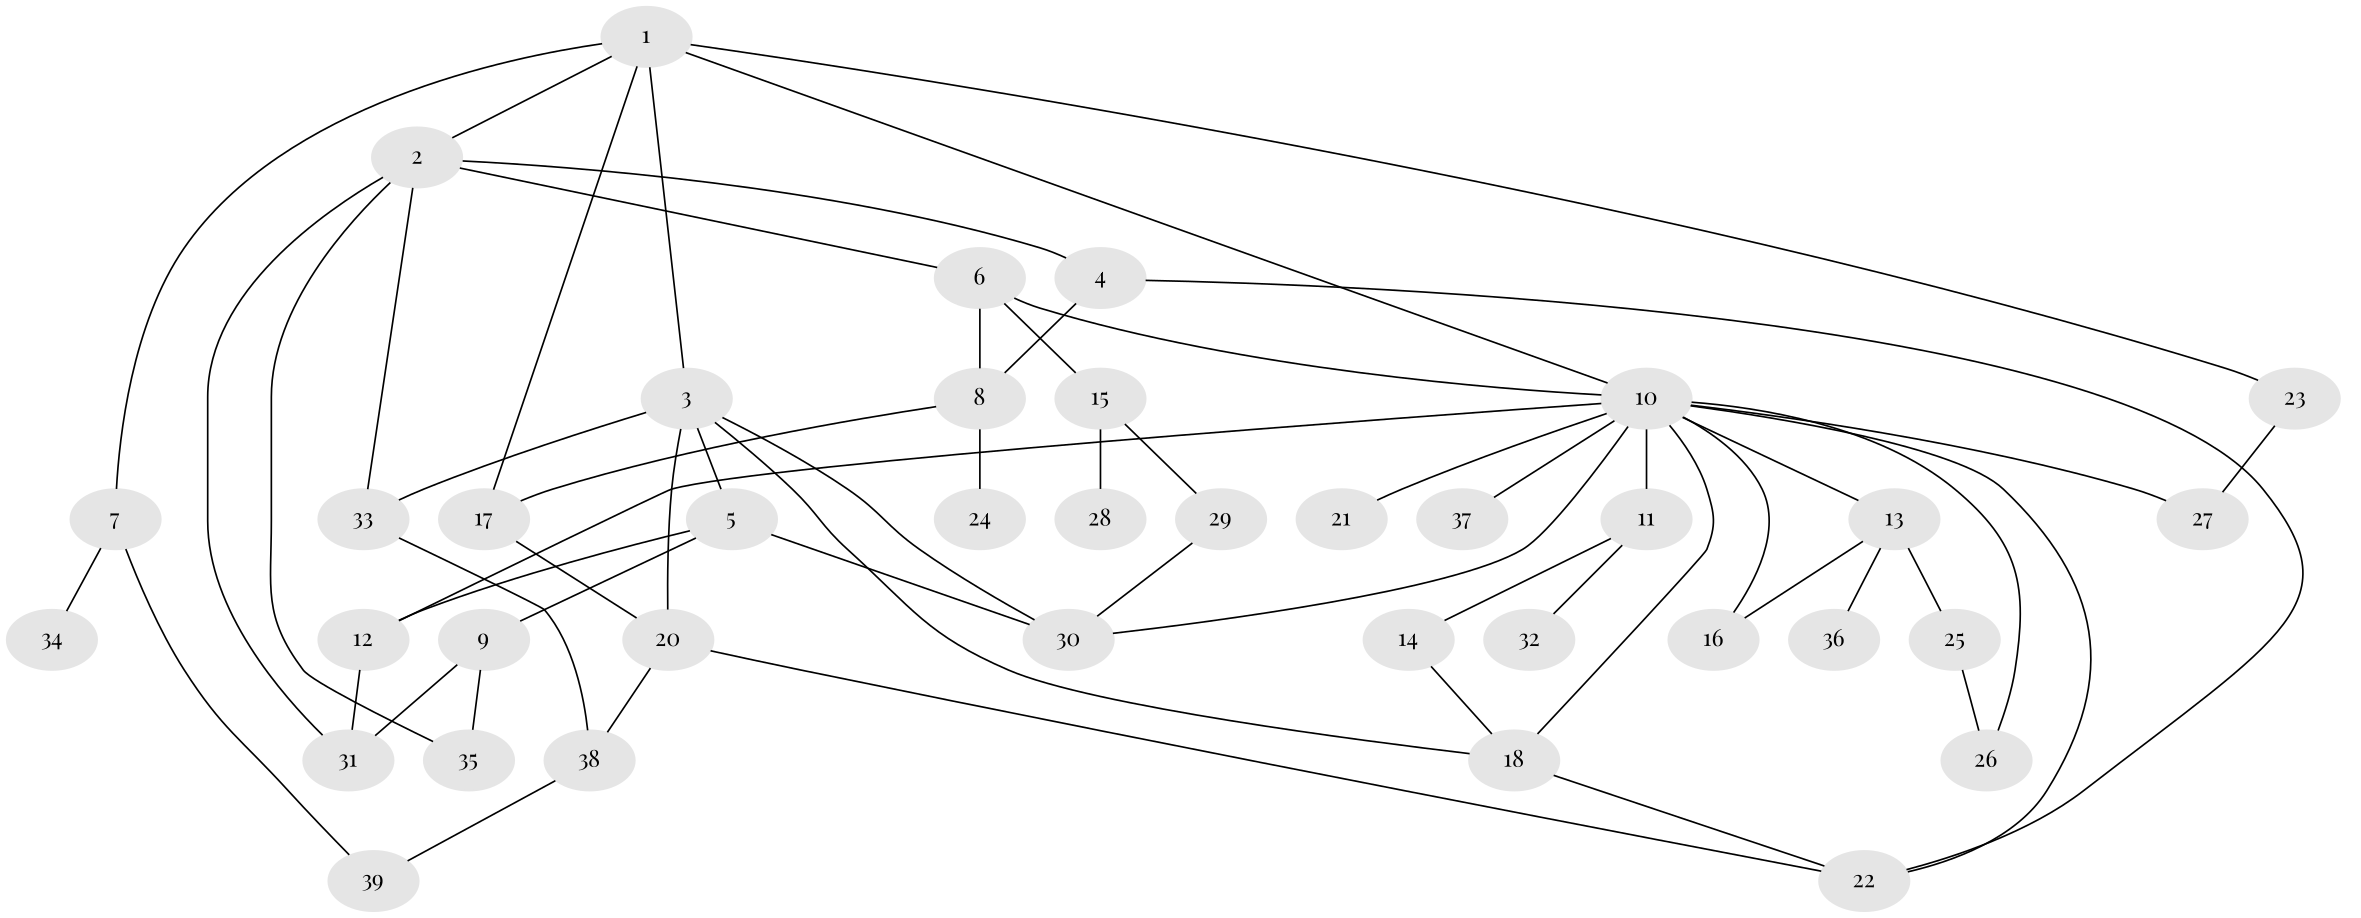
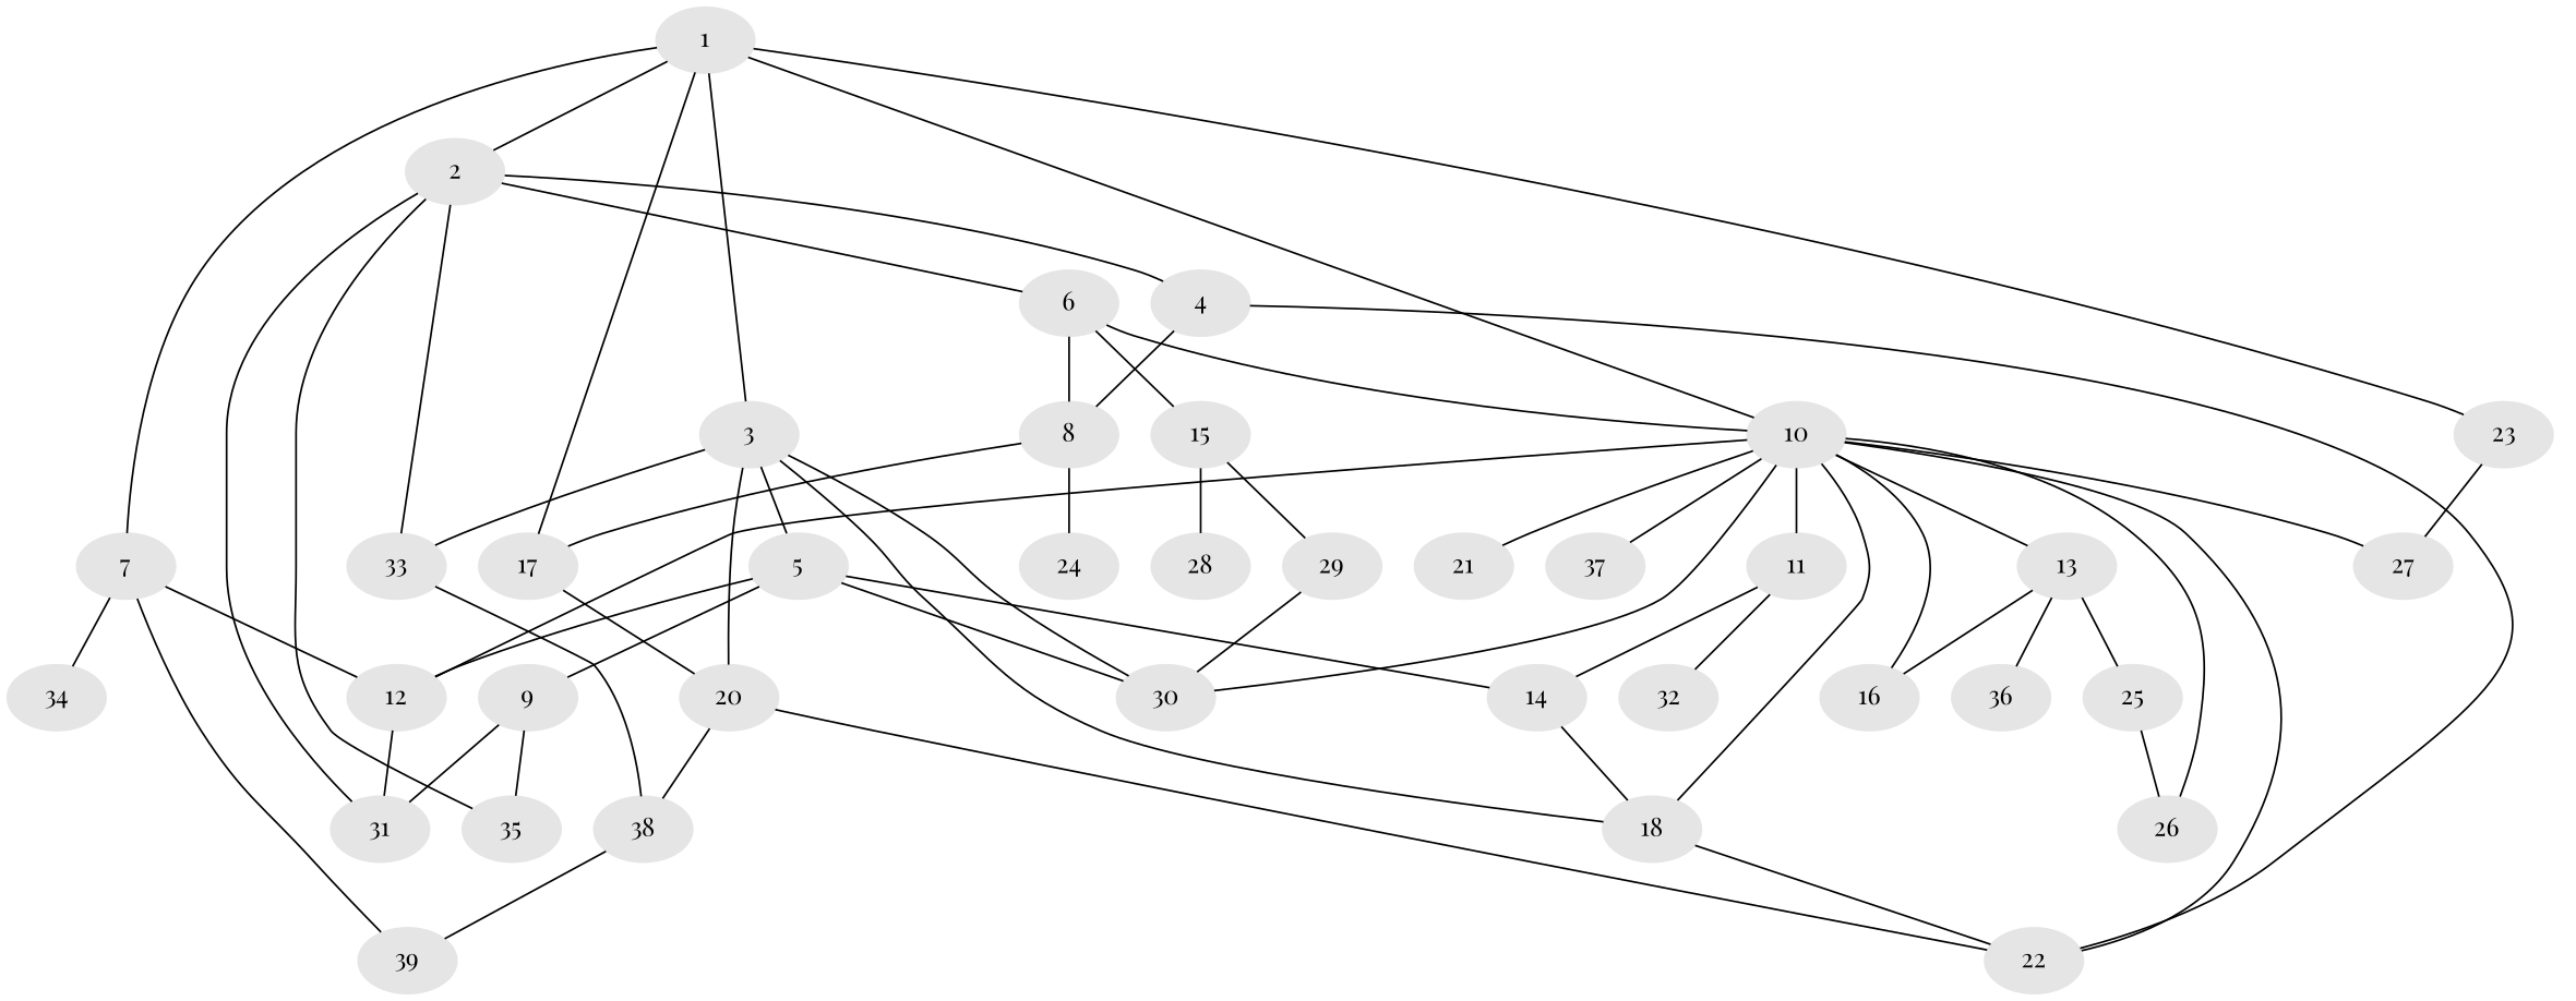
  graph {
    fontname="Playfair Display"
    node [color=gray90 fontname="Playfair Display" style=filled]
    edge [fontname="Playfair Display" weight=1.0]
    1
    2
    3
    7
    10
    17
    23
    4
    6
    31
    33
    35
    5
    18
    20
    30
    12
    34
    39
    22
    11
    13
    16
    21
    26
    27
    37
    8
    15
    38
    9
    14
    24
    28
    29
    32
    25
    36
    1 -- 2
    1 -- 3
    1 -- 7
    1 -- 10
    1 -- 17
    1 -- 23
    2 -- 4
    2 -- 6
    2 -- 31
    2 -- 33
    2 -- 35
    3 -- 33 [weight=2.0]
    3 -- 5 [weight=2.0]
    3 -- 18
    3 -- 20
    3 -- 30
+   7 -- 12
    7 -- 34
    7 -- 39
    10 -- 18
    10 -- 30
    10 -- 12
    10 -- 22
    10 -- 11
    10 -- 13
    10 -- 16
    10 -- 21
    10 -- 26
    10 -- 27
    10 -- 37
    17 -- 20 [weight=2.0]
    23 -- 27 [weight=2.0]
    4 -- 22
    4 -- 8
    6 -- 10
    6 -- 8
    6 -- 15
    33 -- 38
    5 -- 30
    5 -- 12
    5 -- 9
+   5 -- 14
    18 -- 22
    20 -- 22
    20 -- 38
    12 -- 31
    11 -- 14
    11 -- 32
    13 -- 16
    13 -- 25
    13 -- 36
    8 -- 17
    8 -- 24 [weight=2.0]
    15 -- 28
    15 -- 29
    38 -- 39
    9 -- 31
    9 -- 35
    14 -- 18
    29 -- 30
    25 -- 26
  }
